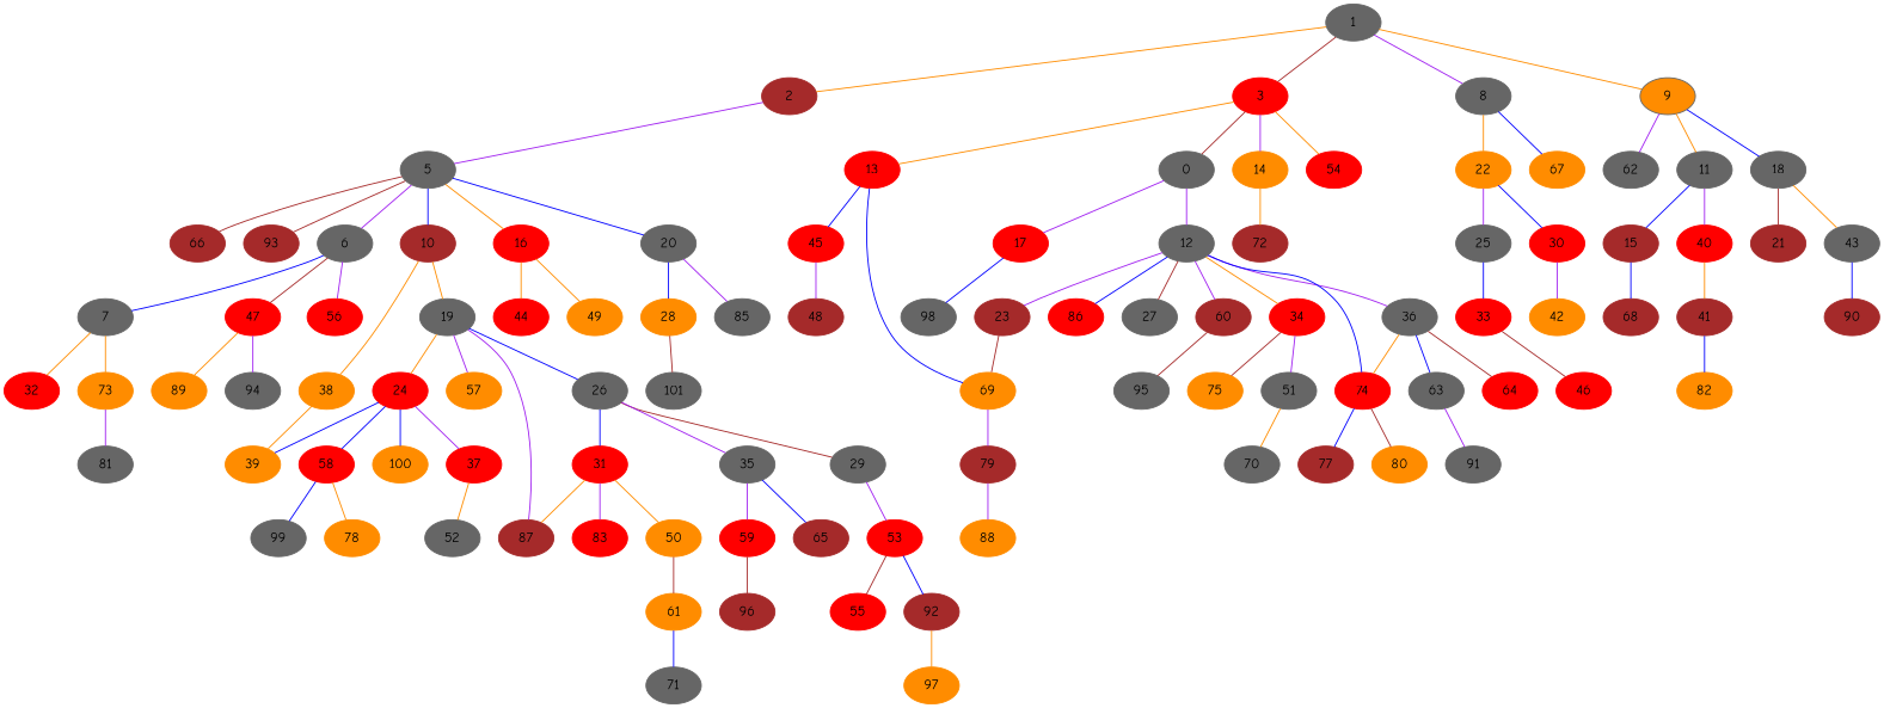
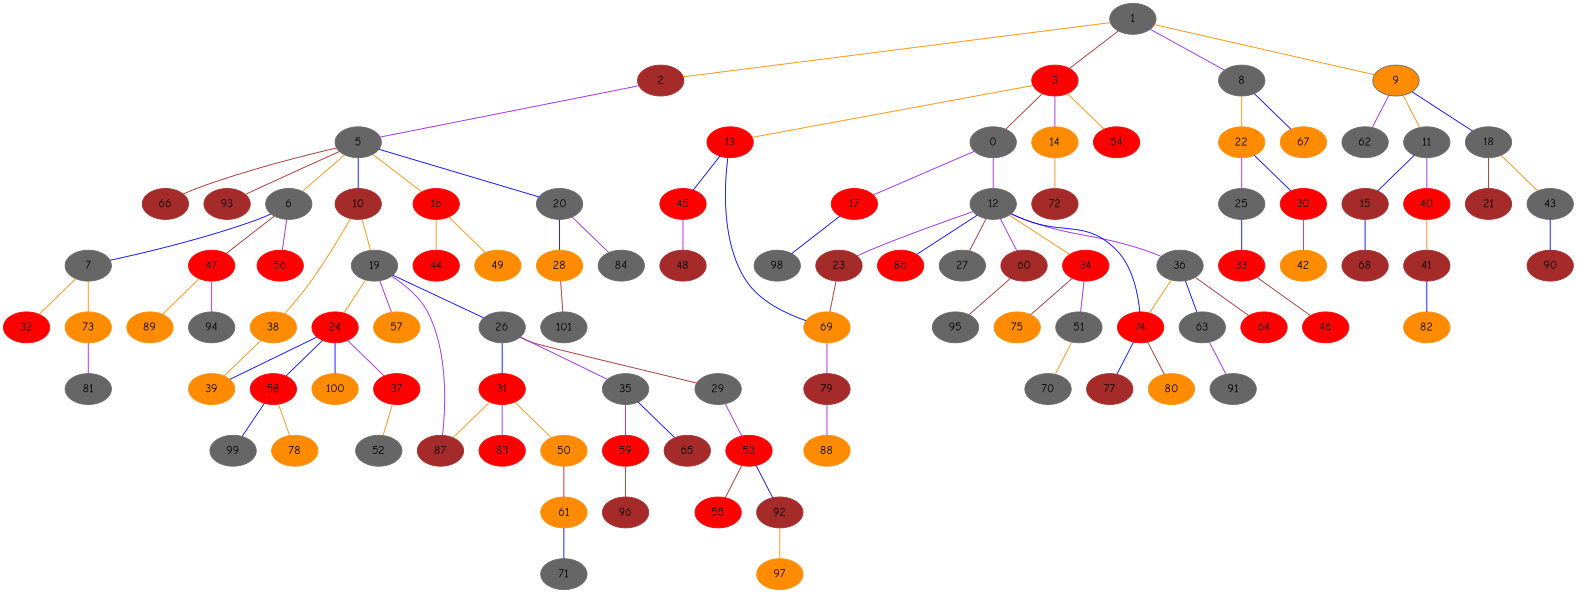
  graph {
    fontname="Comic Neue"
    node [color=gray40 fontname="Comic Neue" style=filled]
    edge [color=purple fontname="Comic Neue"]
    2 [color=brown]
    1
    3 [color=red]
    8
    9 [fillcolor=darkorange]
    5
    n7 [label=0]
    13 [color=red]
    14 [color=darkorange]
    54 [color=red]
    22 [color=darkorange]
    67 [color=darkorange]
    11
    18
    62
    6
    10 [color=brown]
    16 [color=red]
    20
    66 [color=brown]
    93 [color=brown]
    12
    17 [color=red]
    45 [color=red]
    69 [color=darkorange]
    72 [color=brown]
    23 [color=brown]
    27
    34 [color=red]
    36
    60 [color=brown]
    74 [color=red]
    86 [color=red]
    98
    7
    47 [color=red]
    56 [color=red]
    19
    38 [color=darkorange]
    44 [color=red]
    49 [color=darkorange]
    28 [color=darkorange]
-   85
+   85 [label=84]
    32 [color=red]
    73 [color=darkorange]
    89 [color=darkorange]
    94
    81
    25
    30 [color=red]
    15 [color=brown]
    40 [color=red]
    21 [color=brown]
    43
    24 [color=red]
    26
    57 [color=darkorange]
    87 [color=brown]
    39 [color=darkorange]
    68 [color=brown]
    41 [color=brown]
    51
    75 [color=darkorange]
    63
    64 [color=red]
    95
    77 [color=brown]
    80 [color=darkorange]
    48 [color=brown]
    79 [color=brown]
    90 [color=brown]
    37 [color=red]
    58 [color=red]
    100 [color=darkorange]
    29
    31 [color=red]
    35
    101
    33 [color=red]
    42 [color=darkorange]
    52
    78 [color=darkorange]
    99
    46 [color=red]
    53 [color=red]
    50 [color=darkorange]
    83 [color=red]
    59 [color=red]
    65 [color=brown]
    55 [color=red]
    92 [color=brown]
    61 [color=darkorange]
    70
    96 [color=brown]
    91
    82 [color=darkorange]
    71
    97 [color=darkorange]
    88 [color=darkorange]
    2 -- 5
    1 -- 2 [color=darkorange]
    1 -- 3 [color=brown]
    1 -- 8
    1 -- 9 [color=darkorange]
    3 -- n7 [color=brown]
    3 -- 13 [color=darkorange]
    3 -- 14
    3 -- 54 [color=darkorange]
    8 -- 22 [color=darkorange]
    8 -- 67 [color=blue]
    9 -- 11 [color=darkorange]
    9 -- 18 [color=blue]
    9 -- 62
-   5 -- 6
+   5 -- 6 [color=darkorange]
    5 -- 10 [color=blue]
    5 -- 16 [color=darkorange]
    5 -- 20 [color=blue]
    5 -- 66 [color=brown]
    5 -- 93 [color=brown]
    n7 -- 12
    n7 -- 17
    13 -- 45 [color=blue]
    13 -- 69 [color=blue]
    14 -- 72 [color=darkorange]
    22 -- 25
    22 -- 30 [color=blue]
    11 -- 15 [color=blue]
    11 -- 40
    18 -- 21 [color=brown]
    18 -- 43 [color=darkorange]
    6 -- 7 [color=blue]
    6 -- 47 [color=brown]
    6 -- 56
    10 -- 19 [color=darkorange]
    10 -- 38 [color=darkorange]
    16 -- 44 [color=darkorange]
    16 -- 49 [color=darkorange]
    20 -- 28 [color=blue]
    20 -- 85
    12 -- 23
    12 -- 27 [color=brown]
    12 -- 34 [color=darkorange]
    12 -- 36
    12 -- 60
    12 -- 74 [color=blue]
    12 -- 86 [color=blue]
    17 -- 98 [color=blue]
    45 -- 48
    69 -- 79
    23 -- 69 [color=brown]
    34 -- 51
    34 -- 75 [color=brown]
    36 -- 74 [color=darkorange]
    36 -- 63 [color=blue]
    36 -- 64 [color=brown]
    60 -- 95 [color=brown]
    74 -- 77 [color=blue]
    74 -- 80 [color=brown]
    7 -- 32 [color=darkorange]
    7 -- 73 [color=darkorange]
    47 -- 89 [color=darkorange]
    47 -- 94
    19 -- 24 [color=darkorange]
    19 -- 26 [color=blue]
    19 -- 57
    19 -- 87
    38 -- 39 [color=darkorange]
    28 -- 101 [color=brown]
    73 -- 81
    25 -- 33 [color=blue]
    30 -- 42
    15 -- 68 [color=blue]
    40 -- 41 [color=darkorange]
    43 -- 90 [color=blue]
    24 -- 39 [color=blue]
    24 -- 37
    24 -- 58 [color=blue]
    24 -- 100 [color=blue]
    26 -- 29 [color=brown]
    26 -- 31 [color=blue]
    26 -- 35
    41 -- 82 [color=blue]
    51 -- 70 [color=darkorange]
    63 -- 91
    79 -- 88
    37 -- 52 [color=darkorange]
    58 -- 78 [color=darkorange]
    58 -- 99 [color=blue]
    29 -- 53
    31 -- 87 [color=darkorange]
    31 -- 50 [color=darkorange]
    31 -- 83
    35 -- 59
    35 -- 65 [color=blue]
    33 -- 46 [color=brown]
    53 -- 55 [color=brown]
    53 -- 92 [color=blue]
    50 -- 61 [color=brown]
    59 -- 96 [color=brown]
    92 -- 97 [color=darkorange]
    61 -- 71 [color=blue]
  }
